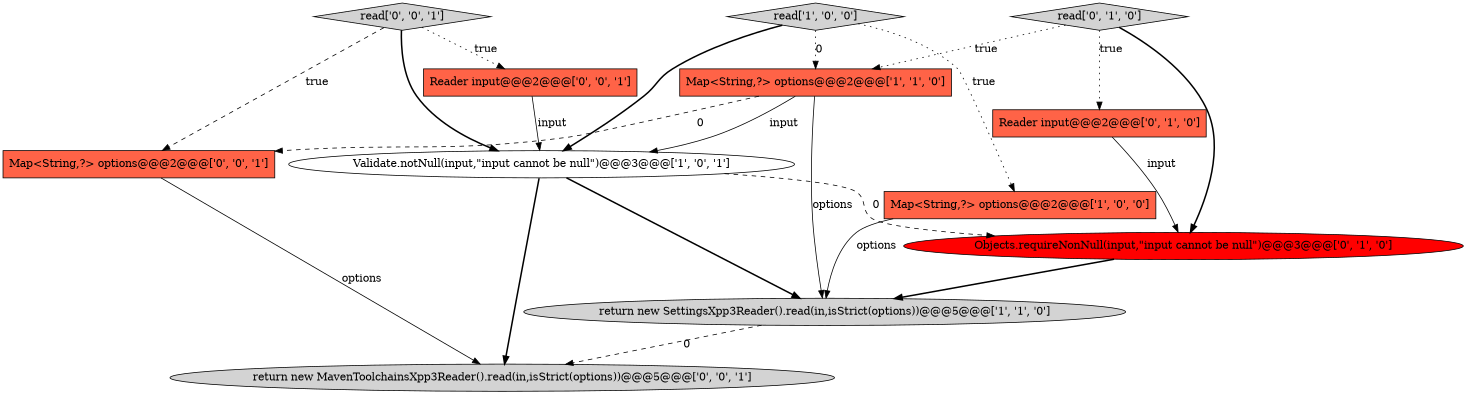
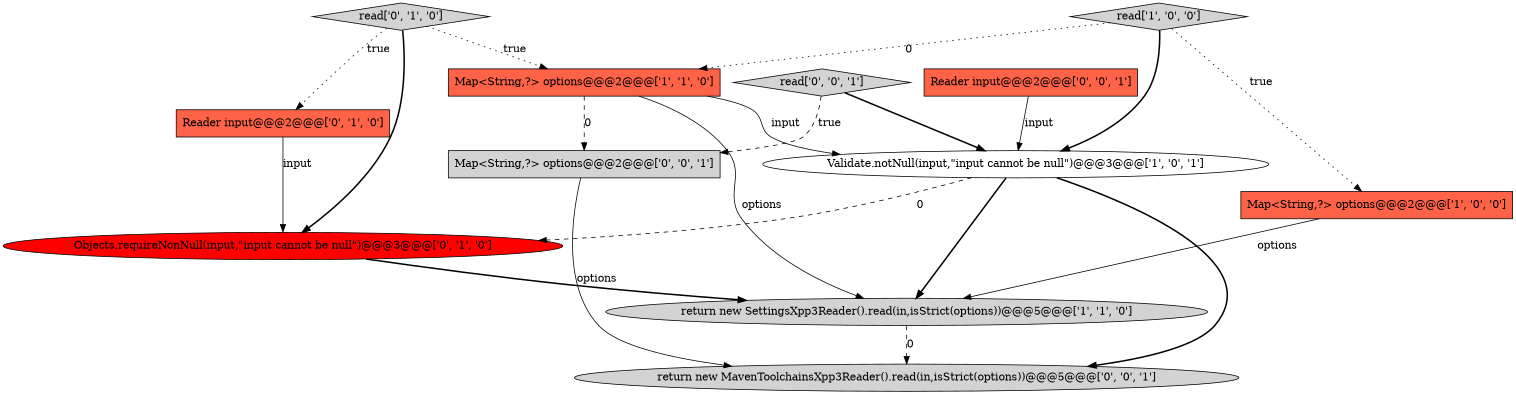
  digraph {
    node [fillcolor=lightgray shape=box style=filled]
    edge [style=bold]
    n1 [label="read['0', '1', '0']" shape=diamond]
    n2 [fillcolor=tomato label="Reader input@@@2@@@['0', '1', '0']"]
    n3 [fillcolor=tomato label="Map<String,?> options@@@2@@@['1', '1', '0']"]
    n4 [fillcolor=red label="Objects.requireNonNull(input,\"input cannot be null\")@@@3@@@['0', '1', '0']" shape=ellipse]
    n5 [label="return new SettingsXpp3Reader().read(in,isStrict(options))@@@5@@@['1', '1', '0']" shape=ellipse]
-   n6 [fillcolor=tomato label="Map<String,?> options@@@2@@@['0', '0', '1']"]
+   n6 [label="Map<String,?> options@@@2@@@['0', '0', '1']"]
    n7 [fillcolor=white label="Validate.notNull(input,\"input cannot be null\")@@@3@@@['1', '0', '1']" shape=ellipse]
    n8 [label="return new MavenToolchainsXpp3Reader().read(in,isStrict(options))@@@5@@@['0', '0', '1']" shape=ellipse]
    n9 [label="read['0', '0', '1']" shape=diamond]
    n10 [fillcolor=tomato label="Reader input@@@2@@@['0', '0', '1']"]
    n11 [label="read['1', '0', '0']" shape=diamond]
    n12 [fillcolor=tomato label="Map<String,?> options@@@2@@@['1', '0', '0']"]
    n1 -> n2 [label=true style=dotted]
    n1 -> n3 [label=true style=dotted]
    n1 -> n4
    n2 -> n4 [label=input style=solid]
    n3 -> n5 [label=options style=solid]
    n3 -> n6 [label=0 style=dashed]
    n3 -> n7 [label=input style=solid]
    n4 -> n5
    n5 -> n8 [label=0 style=dashed]
    n6 -> n8 [label=options style=solid]
    n7 -> n4 [label=0 style=dashed]
    n7 -> n5
    n7 -> n8
    n9 -> n6 [label=true style=dashed]
    n9 -> n7
-   n9 -> n10 [label=true style=dotted]
    n10 -> n7 [label=input style=solid]
    n11 -> n3 [label=0 style=dotted]
    n11 -> n7
    n11 -> n12 [label=true style=dotted]
    n12 -> n5 [label=options style=solid]
  }
